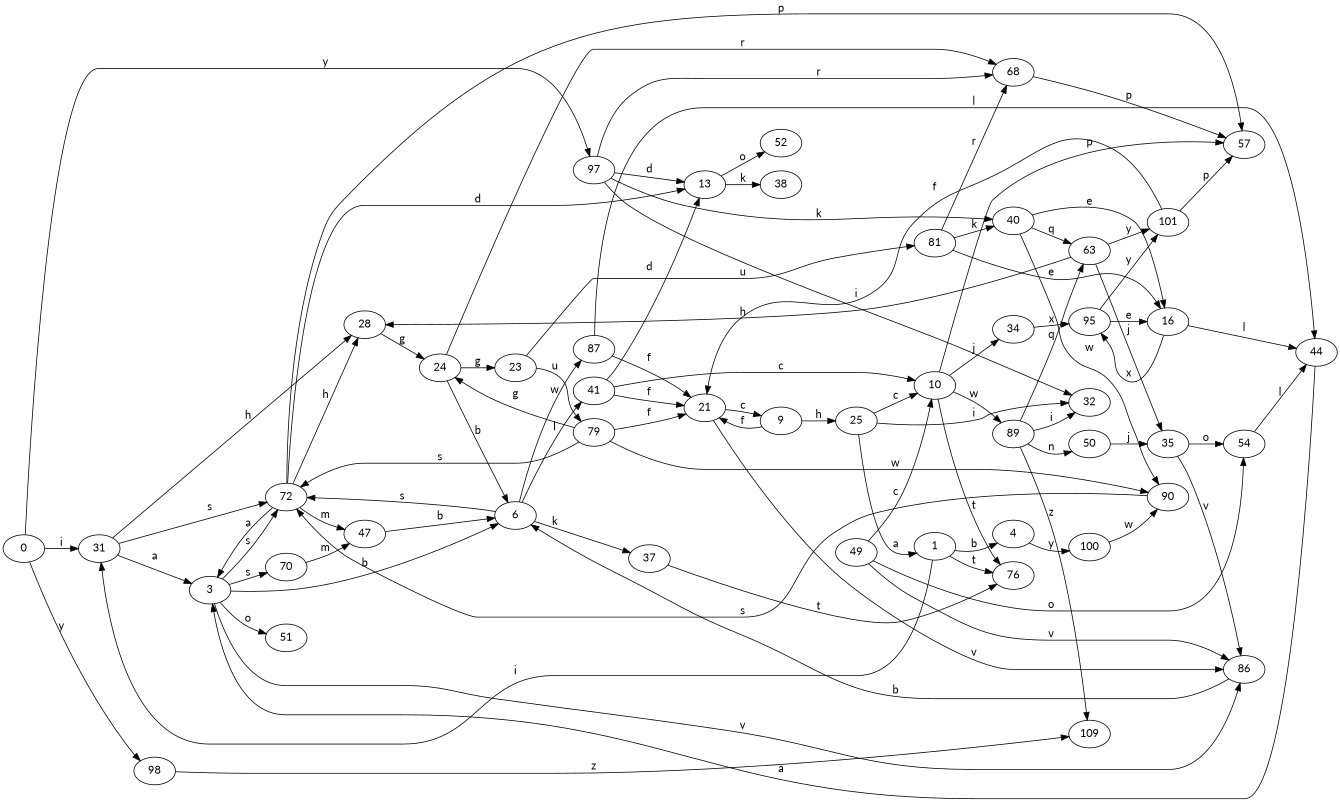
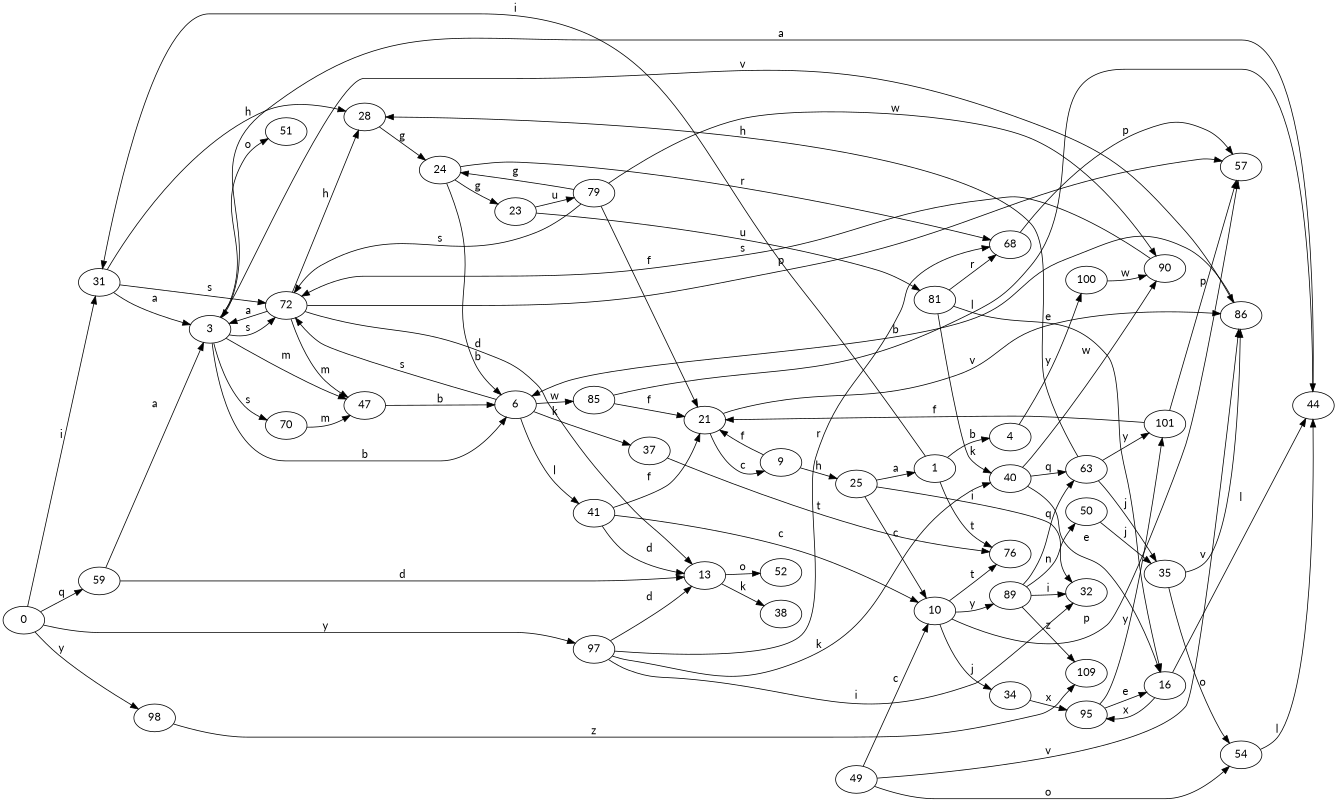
  strict digraph {
    fontname=Lato
    rankdir=LR
    node [fontname=Lato]
    edge [fontname=Lato]
    0
    31
+   59
    97
    98
    3
    72
    28
    13
    68
    32
    40
    109
    1
    4
    76
    100
    6
    47
    51
    70
    86
    37
    41
-   87
+   87 [label=85]
    57
    90
    21
    10
    44
    9
    25
    34
    89
    95
    63
    50
    38
    52
    49
    54
    16
    101
    23
    79
    81
    24
    35
    0 -> 31 [label=i]
+   0 -> 59 [label=q]
    0 -> 97 [label=y]
    0 -> 98 [label=y]
    31 -> 3 [label=a]
    31 -> 72 [label=s]
    31 -> 28 [label=h]
+   59 -> 3 [label=a]
+   59 -> 13 [label=d]
    97 -> 13 [label=d]
    97 -> 68 [label=r]
    97 -> 32 [label=i]
    97 -> 40 [label=k]
    98 -> 109 [label=z]
    3 -> 72 [label=s]
    3 -> 6 [label=b]
+   3 -> 47 [label=m]
    3 -> 51 [label=o]
    3 -> 70 [label=s]
    3 -> 86 [label=v]
    72 -> 3 [label=a]
    72 -> 28 [label=h]
    72 -> 13 [label=d]
    72 -> 47 [label=m]
    72 -> 57 [label=p]
    28 -> 24 [label=g]
    13 -> 38 [label=k]
    13 -> 52 [label=o]
    68 -> 57 [label=p]
    40 -> 90 [label=w]
    40 -> 63 [label=q]
    40 -> 16 [label=e]
    1 -> 31 [label=i]
    1 -> 4 [label=b]
    1 -> 76 [label=t]
    4 -> 100 [label=y]
    100 -> 90 [label=w]
    6 -> 72 [label=s]
    6 -> 37 [label=k]
    6 -> 41 [label=l]
    6 -> 87 [label=w]
    47 -> 6 [label=b]
    70 -> 47 [label=m]
    86 -> 6 [label=b]
    37 -> 76 [label=t]
    41 -> 13 [label=d]
    41 -> 21 [label=f]
    41 -> 10 [label=c]
    87 -> 21 [label=f]
    87 -> 44 [label=l]
    90 -> 72 [label=s]
    21 -> 86 [label=v]
    21 -> 9 [label=c]
    10 -> 76 [label=t]
    10 -> 57 [label=p]
    10 -> 34 [label=j]
-   10 -> 89 [label=w]
+   10 -> 89 [label=y]
    44 -> 3 [label=a]
    9 -> 21 [label=f]
    9 -> 25 [label=h]
    25 -> 32 [label=i]
    25 -> 1 [label=a]
    25 -> 10 [label=c]
    34 -> 95 [label=x]
    89 -> 32 [label=i]
    89 -> 109 [label=z]
    89 -> 63 [label=q]
    89 -> 50 [label=n]
    95 -> 16 [label=e]
    95 -> 101 [label=y]
    63 -> 28 [label=h]
    63 -> 101 [label=y]
    63 -> 35 [label=j]
    50 -> 35 [label=j]
    49 -> 86 [label=v]
    49 -> 10 [label=c]
    49 -> 54 [label=o]
    54 -> 44 [label=l]
    16 -> 44 [label=l]
    16 -> 95 [label=x]
    101 -> 57 [label=p]
    101 -> 21 [label=f]
    23 -> 79 [label=u]
    23 -> 81 [label=u]
    79 -> 72 [label=s]
    79 -> 90 [label=w]
    79 -> 21 [label=f]
    79 -> 24 [label=g]
    81 -> 68 [label=r]
    81 -> 40 [label=k]
    81 -> 16 [label=e]
    24 -> 68 [label=r]
    24 -> 6 [label=b]
    24 -> 23 [label=g]
    35 -> 86 [label=v]
    35 -> 54 [label=o]
  }
